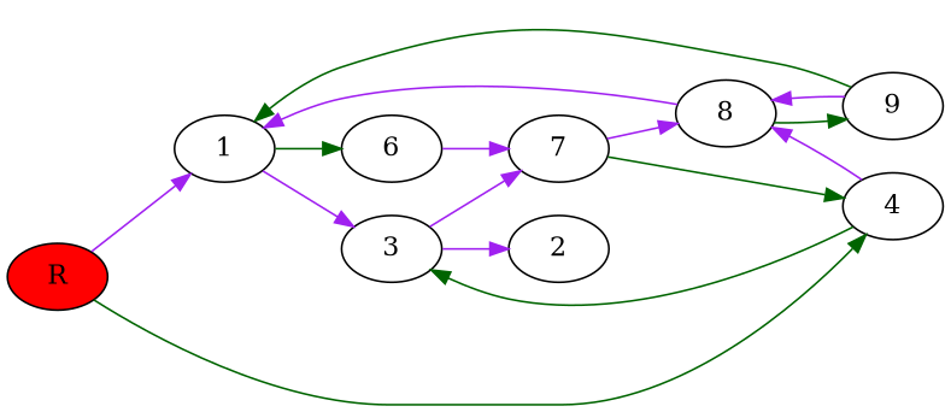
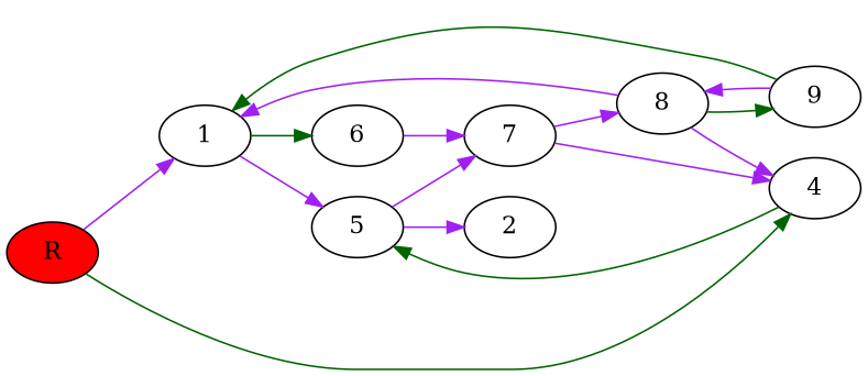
  digraph {
    rankdir=LR
    edge [color=purple]
    1
-   5 [label=3]
+   5
    6
    2
    7
    n6 [label=9]
    8
    4
    R [fillcolor="#ff0000" style=filled]
    1 -> 5
    1 -> 6 [color=darkgreen]
    5 -> 2
    5 -> 7
    6 -> 7
    7 -> 8
-   7 -> 4 [color=darkgreen]
+   7 -> 4
    n6 -> 1 [color=darkgreen]
    n6 -> 8
    8 -> 1
    8 -> n6 [color=darkgreen]
    4 -> 5 [color=darkgreen]
-   4 -> 8
+   8 -> 4
    R -> 1
    R -> 4 [color=darkgreen]
  }
